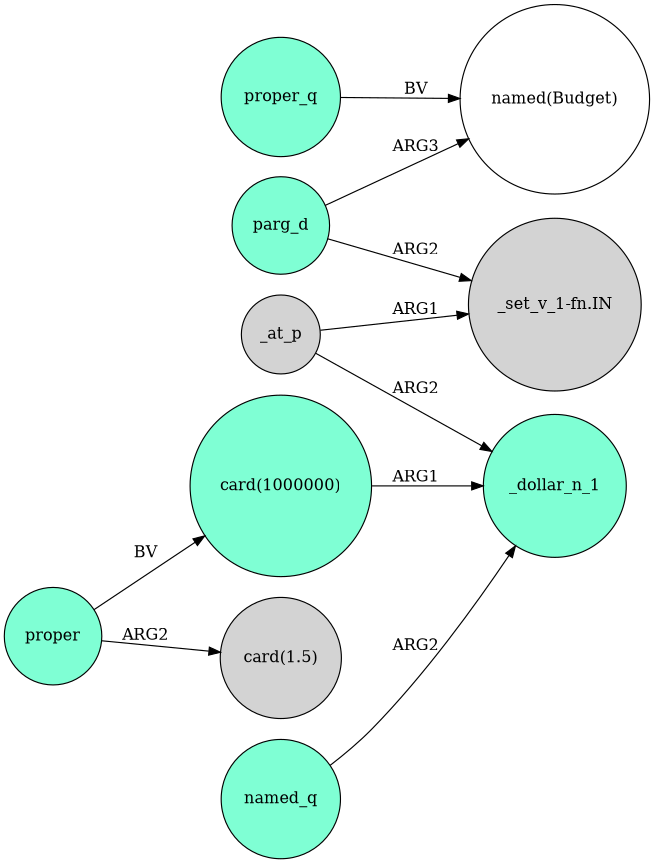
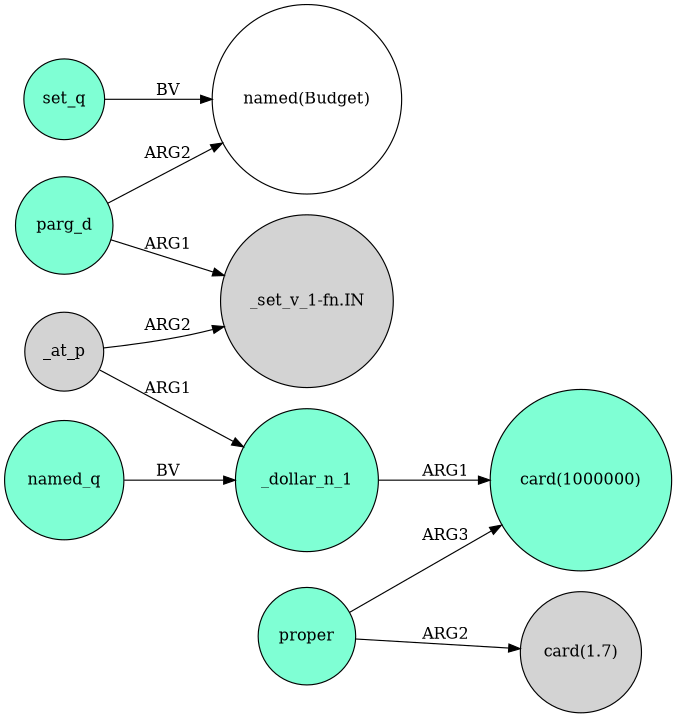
  digraph {
    rankdir=LR
    node [fillcolor=aquamarine shape=circle style=filled]
    "named(Budget)" [fillcolor=white]
-   proper_q
+   proper_q [label=set_q]
    "card(1000000)"
    _dollar_n_1
    parg_d
    "_set_v_1-fn.IN" [fillcolor=lightgrey]
    _at_p [fillcolor=lightgrey]
    n8 [label=proper]
-   "card(1.5)" [fillcolor=lightgrey]
+   "card(1.5)" [fillcolor=lightgrey label="card(1.7)"]
    n10 [label=named_q]
    proper_q -> "named(Budget)" [label=BV]
-   "card(1000000)" -> _dollar_n_1 [label=ARG1]
-   parg_d -> "named(Budget)" [label=ARG3]
-   parg_d -> "_set_v_1-fn.IN" [label=ARG2]
-   _at_p -> _dollar_n_1 [label=ARG2]
-   _at_p -> "_set_v_1-fn.IN" [label=ARG1]
-   n8 -> "card(1000000)" [label=BV]
+   _dollar_n_1 -> "card(1000000)" [label=ARG1]
+   parg_d -> "named(Budget)" [label=ARG2]
+   parg_d -> "_set_v_1-fn.IN" [label=ARG1]
+   _at_p -> _dollar_n_1 [label=ARG1]
+   _at_p -> "_set_v_1-fn.IN" [label=ARG2]
+   n8 -> "card(1000000)" [label=ARG3]
    n8 -> "card(1.5)" [label=ARG2]
-   n10 -> _dollar_n_1 [label=ARG2]
+   n10 -> _dollar_n_1 [label=BV]
  }
